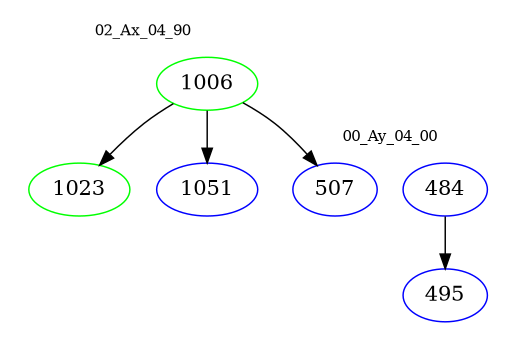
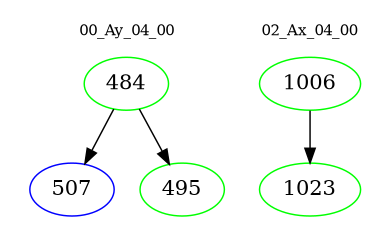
  digraph {
    node [color=green]
    edge [color=black]
-   n1 [color=blue label=484]
+   n1 [label=484]
    n2 [color=blue label=507]
-   n3 [color=blue label=495]
+   n3 [label=495]
    n4 [label=1006]
    n5 [label=1023]
-   n6 [color=blue label=1051]
    subgraph cluster_1 {
      color=white
      fontsize=10
      label="00_Ay_04_00"
      n1
      n2
      n3
    }
    subgraph cluster_2 {
      color=white
      fontsize=10
-     label="02_Ax_04_90"
+     label="02_Ax_04_00"
      n4
      n5
-     n6
    }
-   n4 -> n2
+   n1 -> n2
    n1 -> n3
    n4 -> n5
-   n4 -> n6
  }
